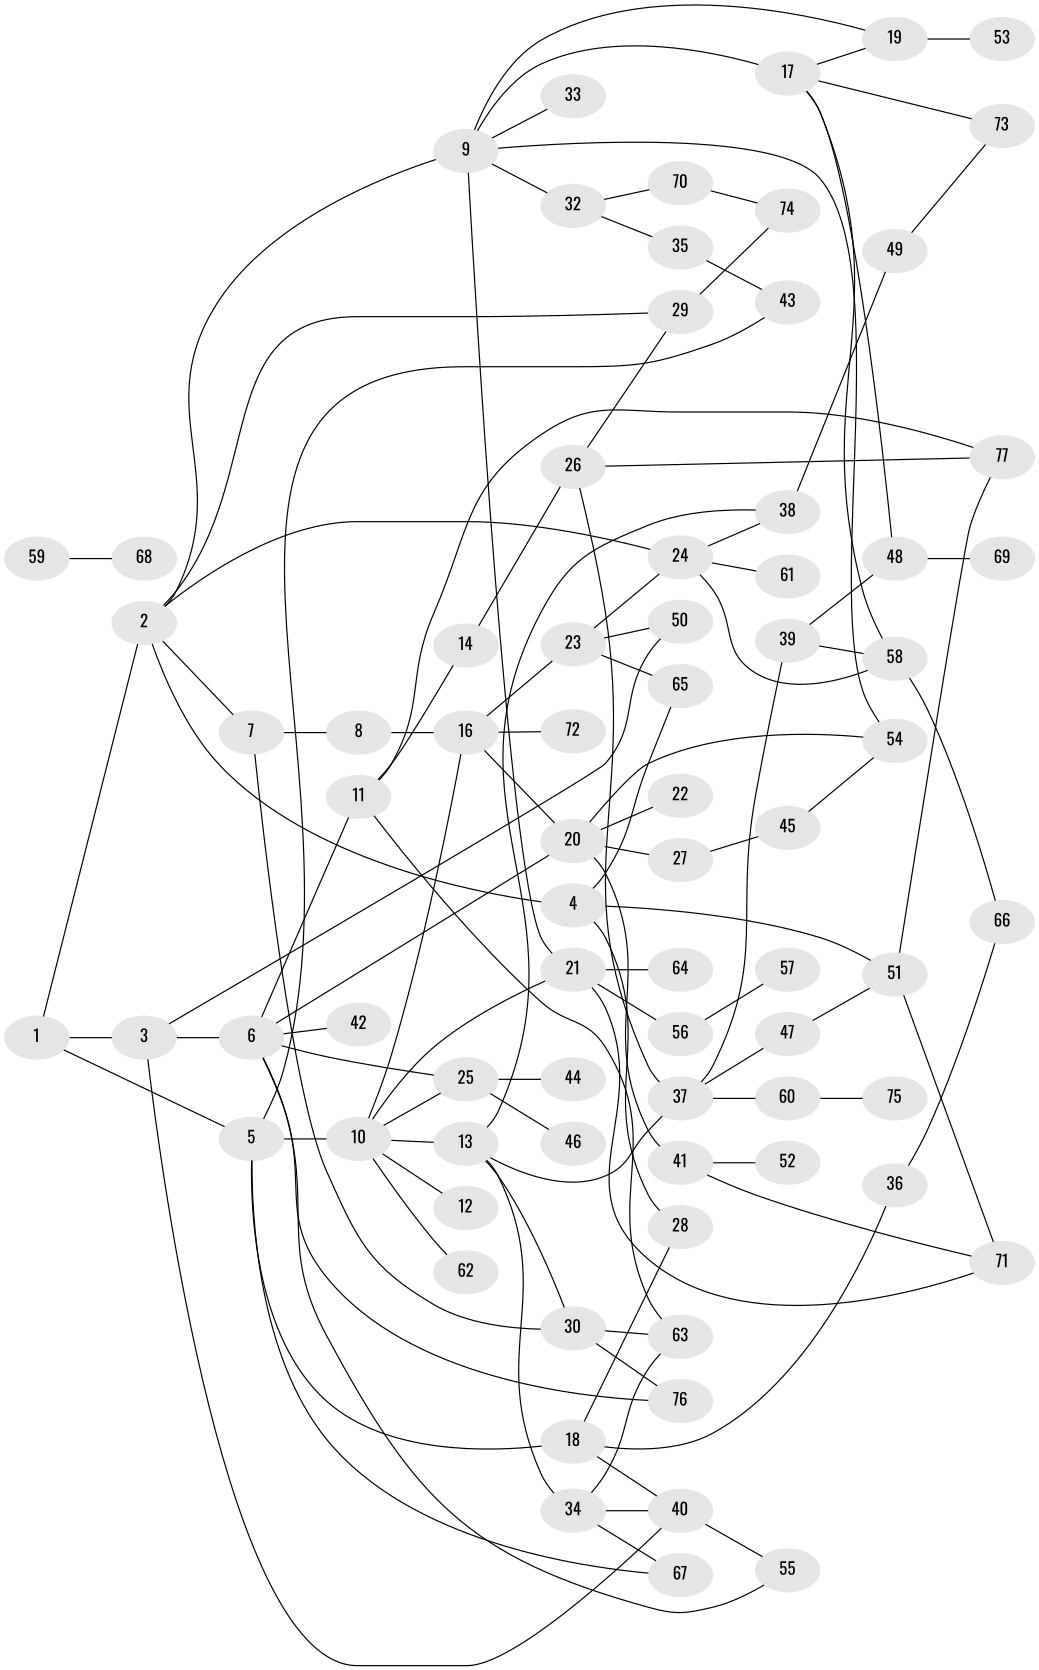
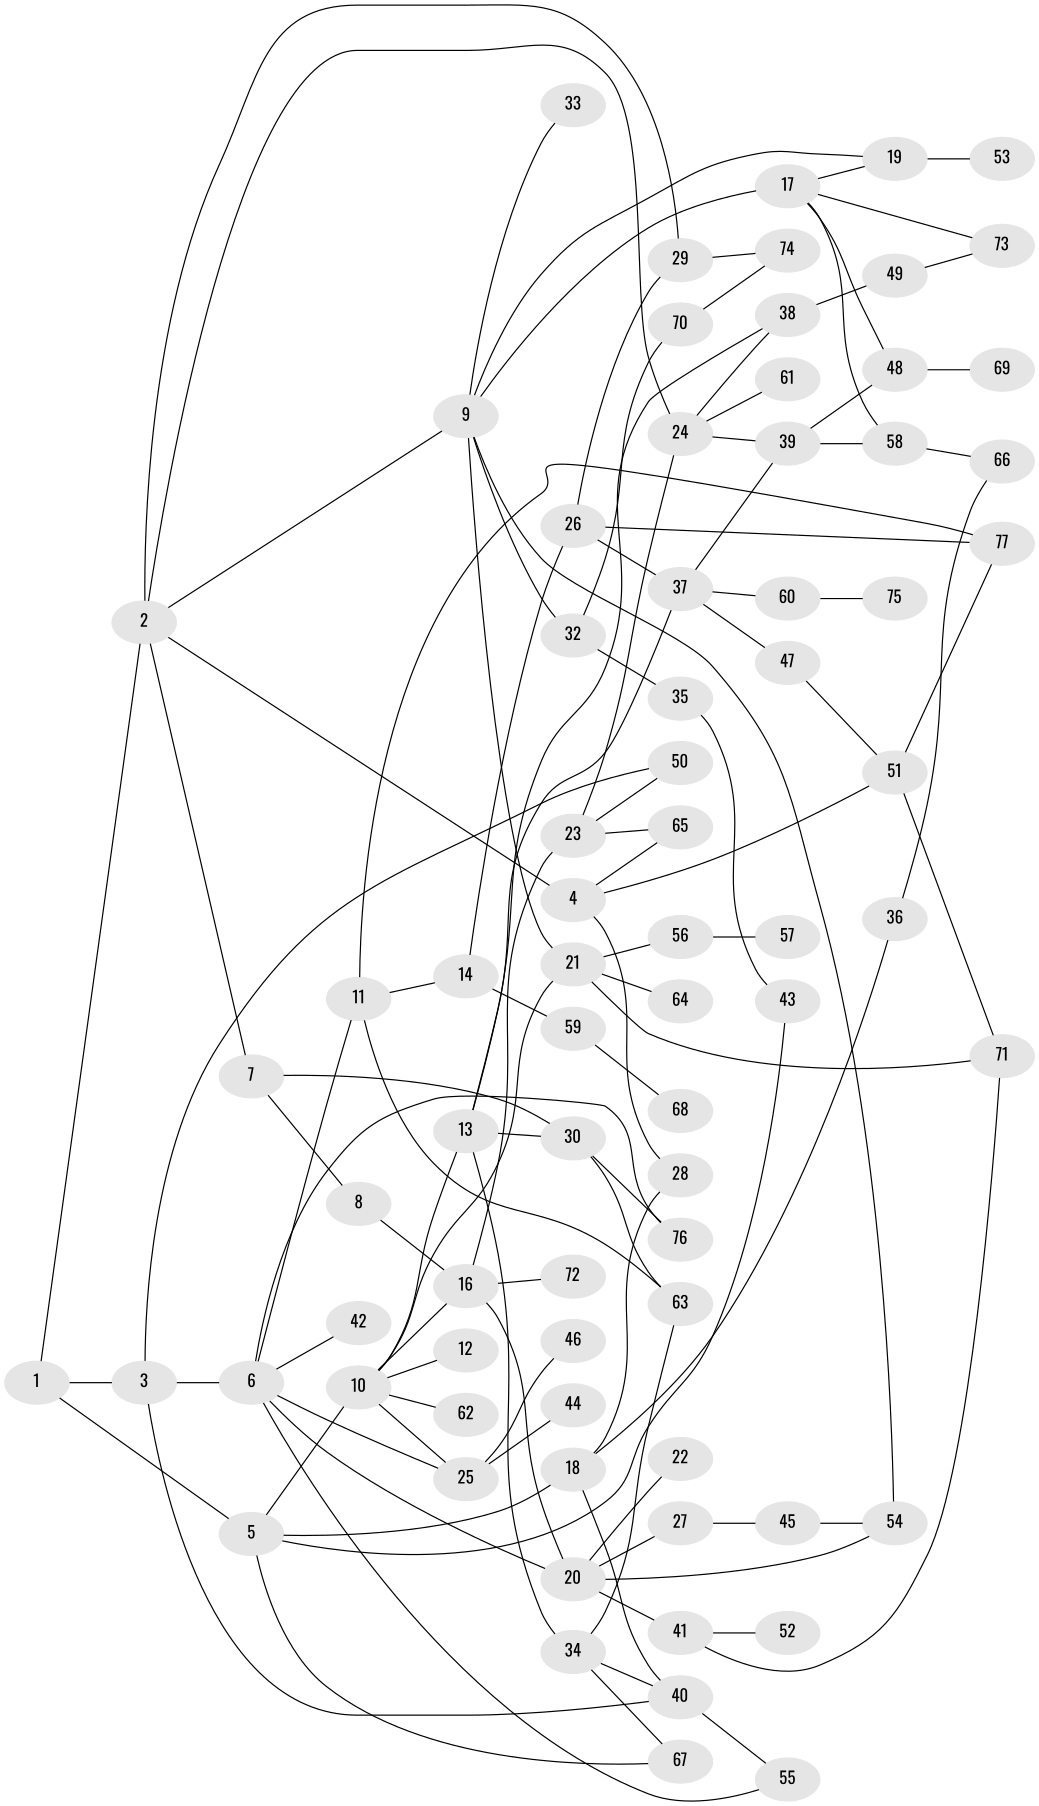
  graph {
    fontname=Oswald
    rankdir=LR
    node [color=gray90 fontname=Oswald style=filled]
    edge [fontname=Oswald]
    1
    2
    3
    5
    4
    7
    9
    24
    29
    6
    40
    50
    10
    18
    43
    67
    28
    51
    65
    8
    30
    17
    19
    21
    32
    33
    54
    38
    58
    61
    74
    11
    20
    25
    42
    55
    76
    77
    71
    16
    12
    13
    62
    36
    14
    63
    22
    27
    41
    44
    46
    23
    72
    48
    73
    53
    56
    64
    35
    70
    34
    37
    26
    59
    39
    47
    60
    49
    68
    69
    66
    45
    52
    57
    75
    1 -- 2
    1 -- 3
    1 -- 5
    2 -- 4
    2 -- 7
    2 -- 9
    2 -- 24
    2 -- 29
    3 -- 6
    3 -- 40
    3 -- 50
    5 -- 10
    5 -- 18
    5 -- 43
    5 -- 67
    4 -- 28
    4 -- 51
    4 -- 65
    7 -- 8
    7 -- 30
    9 -- 17
    9 -- 19
    9 -- 21
    9 -- 32
    9 -- 33
    9 -- 54
    24 -- 38
-   24 -- 58
+   24 -- 39
    24 -- 61
    29 -- 74
    6 -- 11
    6 -- 20
    6 -- 25
    6 -- 42
    6 -- 55
    6 -- 76
    40 -- 55
    10 -- 21
    10 -- 25
    10 -- 16
    10 -- 12
    10 -- 13
    10 -- 62
    18 -- 40
    18 -- 28
    18 -- 36
    51 -- 77
    51 -- 71
    8 -- 16
    30 -- 76
    30 -- 63
    17 -- 19
    17 -- 58
    17 -- 48
    17 -- 73
    19 -- 53
    21 -- 71
    21 -- 56
    21 -- 64
    32 -- 35
    32 -- 70
    38 -- 49
    58 -- 66
    11 -- 77
    11 -- 14
    11 -- 63
    20 -- 54
    20 -- 22
    20 -- 27
    20 -- 41
    25 -- 44
    25 -- 46
    16 -- 20
    16 -- 23
    16 -- 72
    13 -- 30
    13 -- 38
    13 -- 34
    13 -- 37
    36 -- 66
    14 -- 26
+   14 -- 59
    27 -- 45
    41 -- 71
    41 -- 52
    23 -- 24
    23 -- 50
    23 -- 65
    48 -- 69
    56 -- 57
    35 -- 43
    70 -- 74
    34 -- 40
    34 -- 67
    34 -- 63
    37 -- 39
    37 -- 47
    37 -- 60
    26 -- 29
    26 -- 77
    26 -- 37
    59 -- 68
    39 -- 58
    39 -- 48
    47 -- 51
    60 -- 75
    49 -- 73
    45 -- 54
  }
